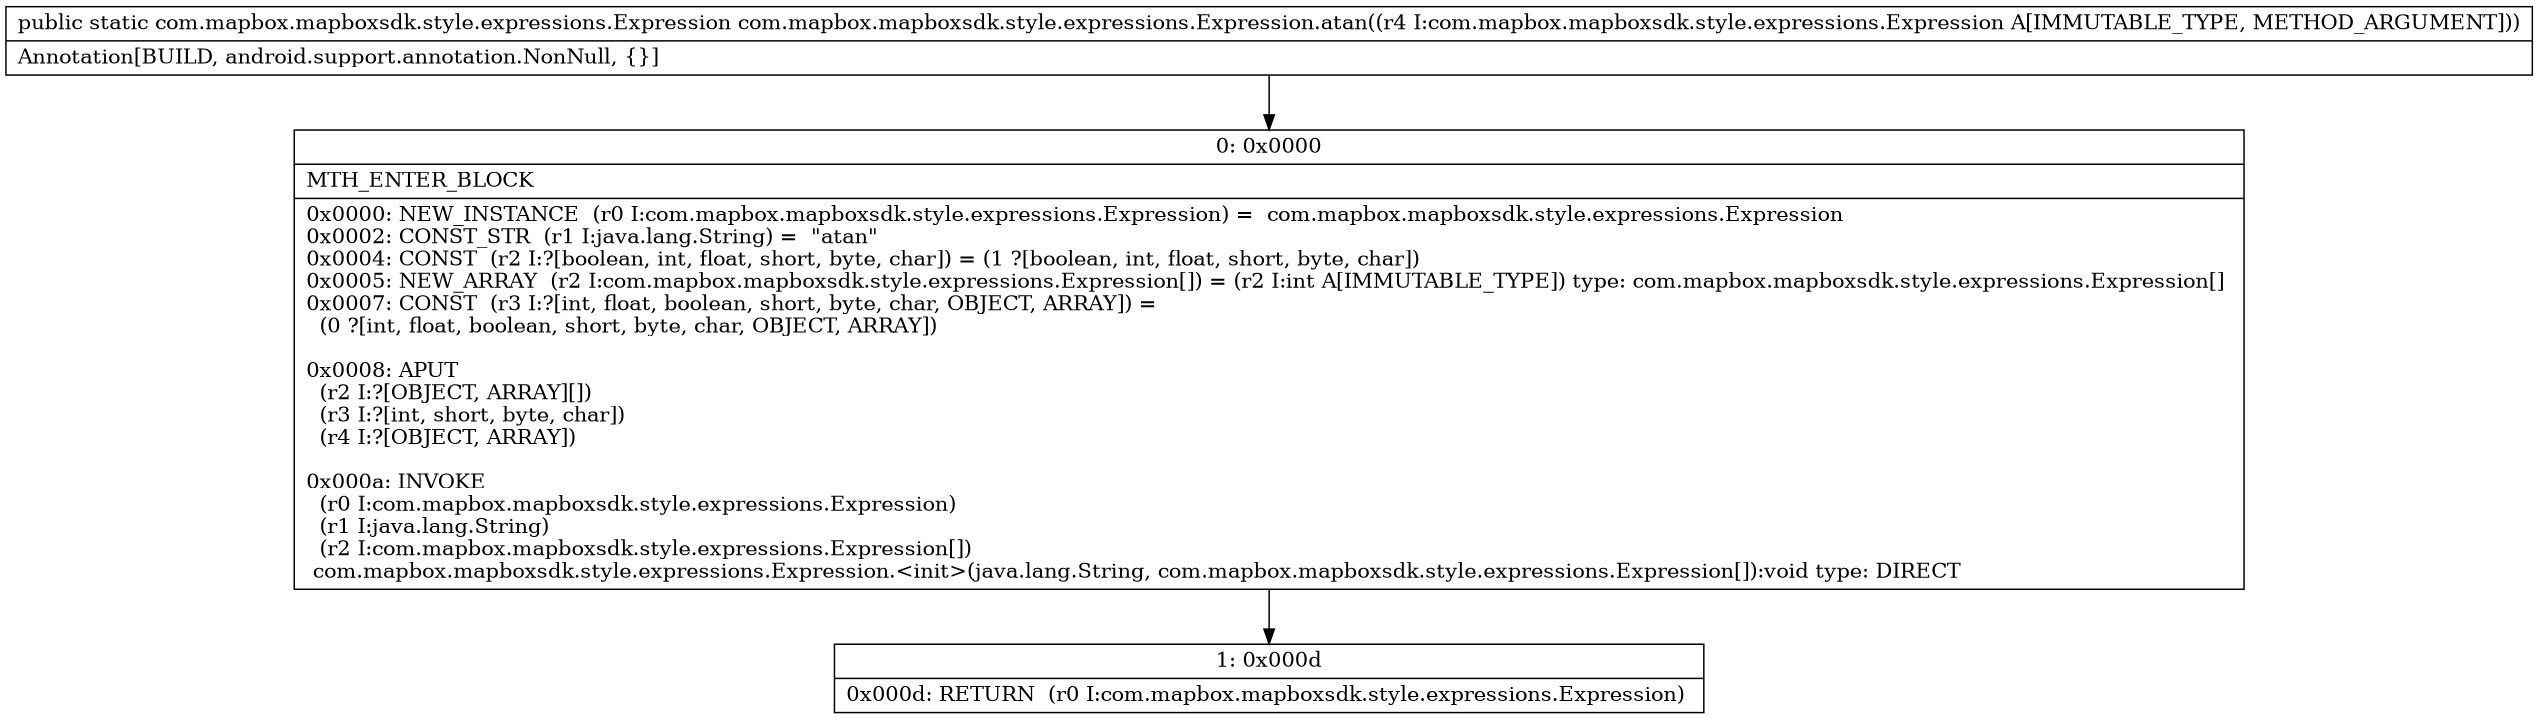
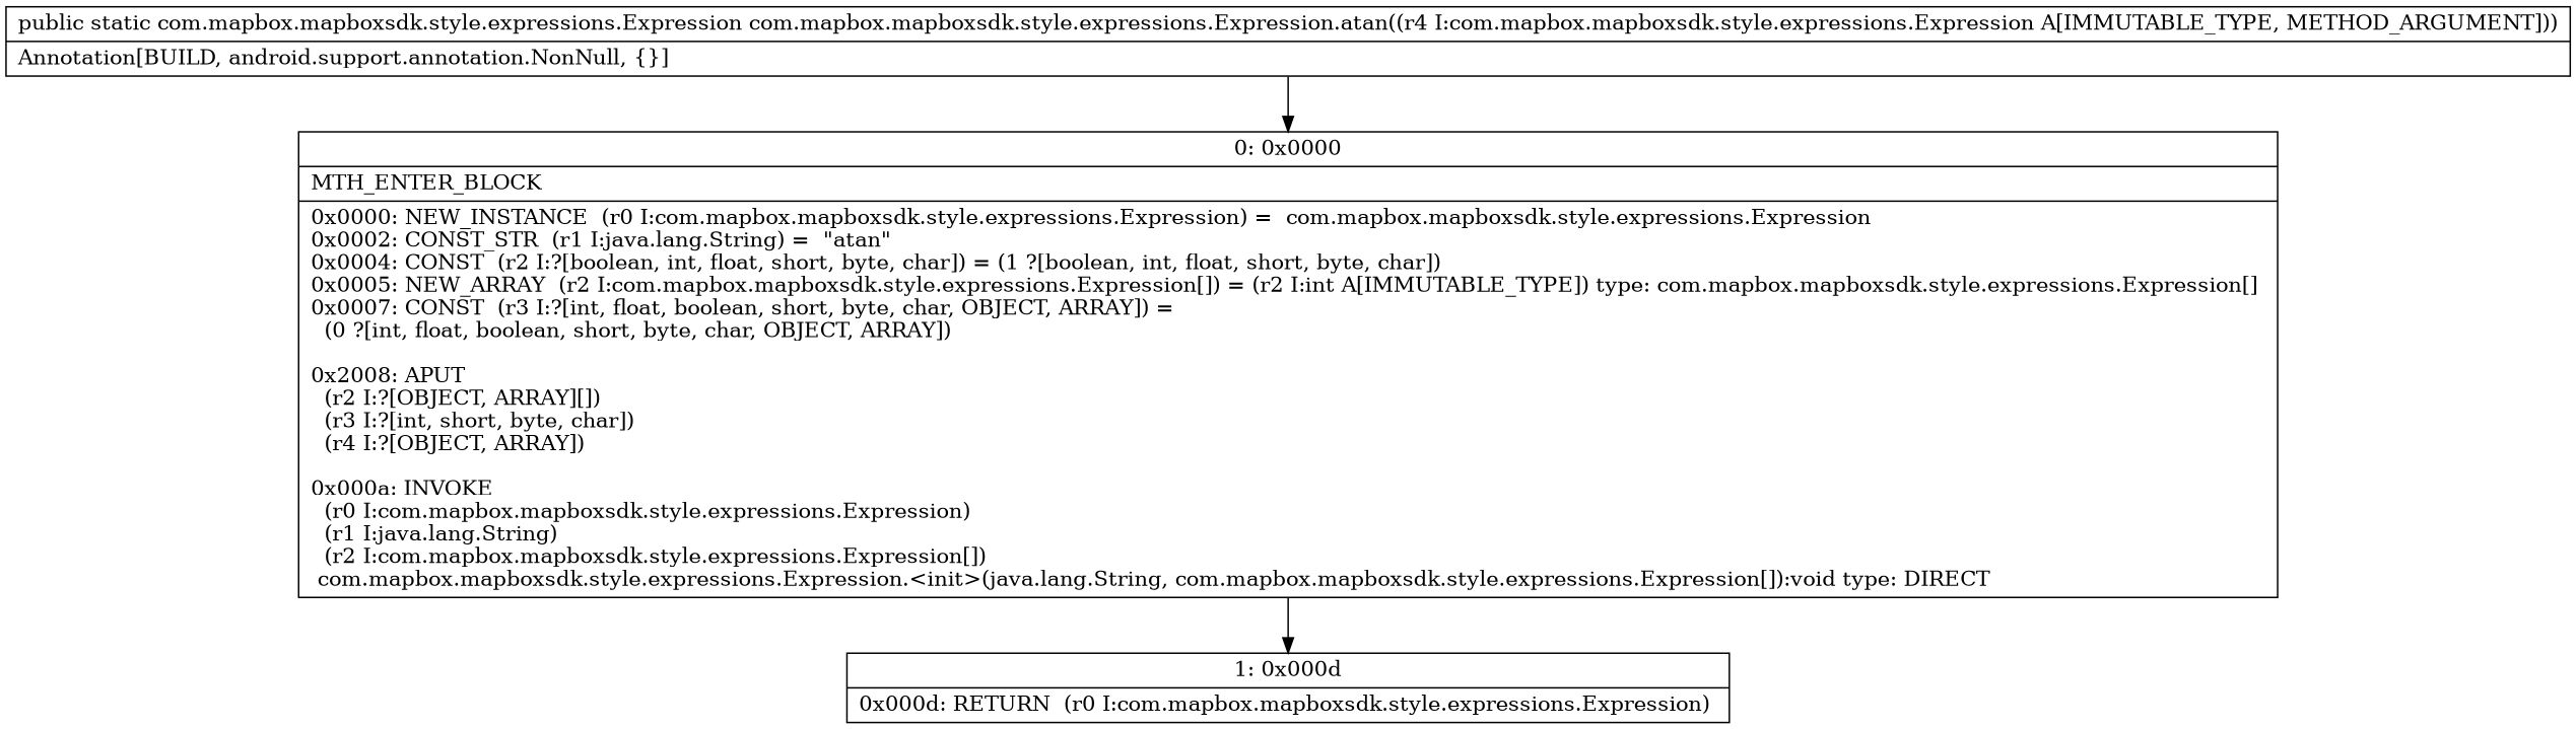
  digraph {
    node [shape=record]
-   n1 [label="{0\:\ 0x0000|MTH_ENTER_BLOCK\l|0x0000: NEW_INSTANCE  (r0 I:com.mapbox.mapboxsdk.style.expressions.Expression) =  com.mapbox.mapboxsdk.style.expressions.Expression \l0x0002: CONST_STR  (r1 I:java.lang.String) =  \"atan\" \l0x0004: CONST  (r2 I:?[boolean, int, float, short, byte, char]) = (1 ?[boolean, int, float, short, byte, char]) \l0x0005: NEW_ARRAY  (r2 I:com.mapbox.mapboxsdk.style.expressions.Expression[]) = (r2 I:int A[IMMUTABLE_TYPE]) type: com.mapbox.mapboxsdk.style.expressions.Expression[] \l0x0007: CONST  (r3 I:?[int, float, boolean, short, byte, char, OBJECT, ARRAY]) = \l  (0 ?[int, float, boolean, short, byte, char, OBJECT, ARRAY])\l \l0x0008: APUT  \l  (r2 I:?[OBJECT, ARRAY][])\l  (r3 I:?[int, short, byte, char])\l  (r4 I:?[OBJECT, ARRAY])\l \l0x000a: INVOKE  \l  (r0 I:com.mapbox.mapboxsdk.style.expressions.Expression)\l  (r1 I:java.lang.String)\l  (r2 I:com.mapbox.mapboxsdk.style.expressions.Expression[])\l com.mapbox.mapboxsdk.style.expressions.Expression.\<init\>(java.lang.String, com.mapbox.mapboxsdk.style.expressions.Expression[]):void type: DIRECT \l}"]
+   n1 [label="{0\:\ 0x0000|MTH_ENTER_BLOCK\l|0x0000: NEW_INSTANCE  (r0 I:com.mapbox.mapboxsdk.style.expressions.Expression) =  com.mapbox.mapboxsdk.style.expressions.Expression \l0x0002: CONST_STR  (r1 I:java.lang.String) =  \"atan\" \l0x0004: CONST  (r2 I:?[boolean, int, float, short, byte, char]) = (1 ?[boolean, int, float, short, byte, char]) \l0x0005: NEW_ARRAY  (r2 I:com.mapbox.mapboxsdk.style.expressions.Expression[]) = (r2 I:int A[IMMUTABLE_TYPE]) type: com.mapbox.mapboxsdk.style.expressions.Expression[] \l0x0007: CONST  (r3 I:?[int, float, boolean, short, byte, char, OBJECT, ARRAY]) = \l  (0 ?[int, float, boolean, short, byte, char, OBJECT, ARRAY])\l \l0x2008: APUT  \l  (r2 I:?[OBJECT, ARRAY][])\l  (r3 I:?[int, short, byte, char])\l  (r4 I:?[OBJECT, ARRAY])\l \l0x000a: INVOKE  \l  (r0 I:com.mapbox.mapboxsdk.style.expressions.Expression)\l  (r1 I:java.lang.String)\l  (r2 I:com.mapbox.mapboxsdk.style.expressions.Expression[])\l com.mapbox.mapboxsdk.style.expressions.Expression.\<init\>(java.lang.String, com.mapbox.mapboxsdk.style.expressions.Expression[]):void type: DIRECT \l}"]
    n2 [label="{1\:\ 0x000d|0x000d: RETURN  (r0 I:com.mapbox.mapboxsdk.style.expressions.Expression) \l}"]
    n3 [label="{public static com.mapbox.mapboxsdk.style.expressions.Expression com.mapbox.mapboxsdk.style.expressions.Expression.atan((r4 I:com.mapbox.mapboxsdk.style.expressions.Expression A[IMMUTABLE_TYPE, METHOD_ARGUMENT]))  | Annotation[BUILD, android.support.annotation.NonNull, \{\}]\l}"]
    n1 -> n2
    n3 -> n1
  }
